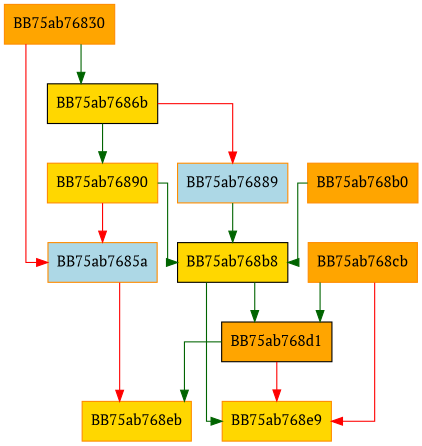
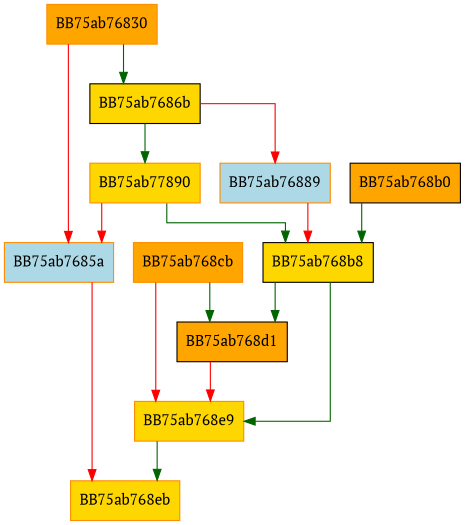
  digraph {
    fontname="PT Serif"
    splines=ortho
    node [color=darkorange fillcolor=gold fontname="PT Serif" shape=box style=filled]
    edge [color=darkgreen fontname="PT Serif"]
    BB75ab76830 [fillcolor=orange]
    BB75ab7686b [color=black]
    BB75ab7685a [fillcolor=lightblue]
-   BB75ab76890
+   BB75ab76890 [label=BB75ab77890]
    BB75ab76889 [fillcolor=lightblue]
    BB75ab768eb
    BB75ab768b8 [color=black]
    BB75ab768e9
    BB75ab768d1 [color=black fillcolor=orange]
-   BB75ab768b0 [fillcolor=orange]
+   BB75ab768b0 [color=black fillcolor=orange]
    BB75ab768cb [fillcolor=orange]
    BB75ab76830 -> BB75ab7686b
    BB75ab76830 -> BB75ab7685a [color=red]
    BB75ab7686b -> BB75ab76890
    BB75ab7686b -> BB75ab76889 [color=red]
    BB75ab7685a -> BB75ab768eb [color=red]
    BB75ab76890 -> BB75ab7685a [color=red]
    BB75ab76890 -> BB75ab768b8
-   BB75ab76889 -> BB75ab768b8
+   BB75ab76889 -> BB75ab768b8 [color=red]
    BB75ab768b8 -> BB75ab768e9
    BB75ab768b8 -> BB75ab768d1
-   BB75ab768d1 -> BB75ab768eb
+   BB75ab768e9 -> BB75ab768eb
    BB75ab768d1 -> BB75ab768e9 [color=red]
    BB75ab768b0 -> BB75ab768b8
    BB75ab768cb -> BB75ab768e9 [color=red]
    BB75ab768cb -> BB75ab768d1
  }
